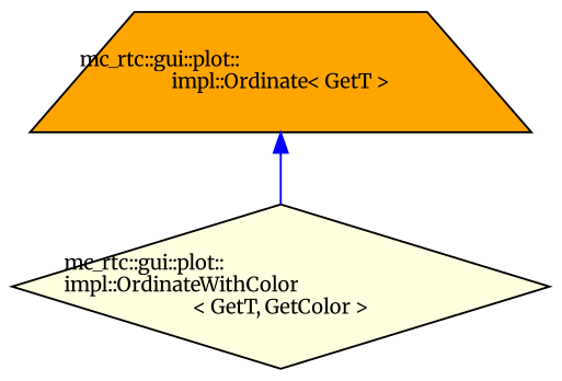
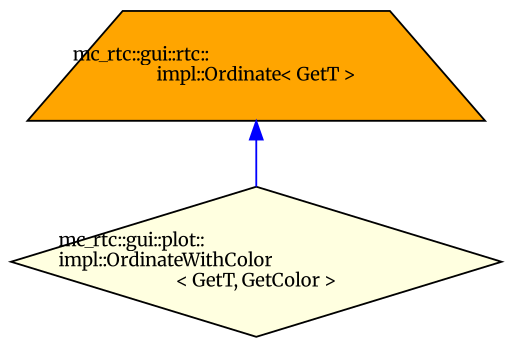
  digraph {
    fontname=Merriweather
    node [color=black fontname=Merriweather fontsize=10 style=filled]
    n1 [fillcolor=lightyellow fontcolor=black height=0.2 label="mc_rtc::gui::plot::\limpl::OrdinateWithColor\l\< GetT, GetColor \>" shape=diamond width=0.4]
-   n2 [fillcolor=orange height=0.2 label="mc_rtc::gui::plot::\limpl::Ordinate\< GetT \>" shape=trapezium width=0.4]
+   n2 [fillcolor=orange height=0.2 label="mc_rtc::gui::rtc::\limpl::Ordinate\< GetT \>" shape=trapezium width=0.4]
    n2 -> n1 [color=blue dir=back fontname=Merriweather fontsize=10 labelfontname=Helvetica labelfontsize=10 style=solid]
  }
